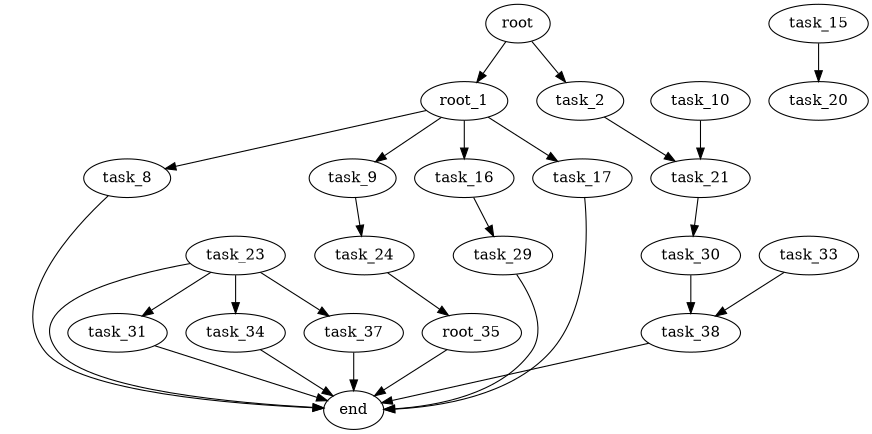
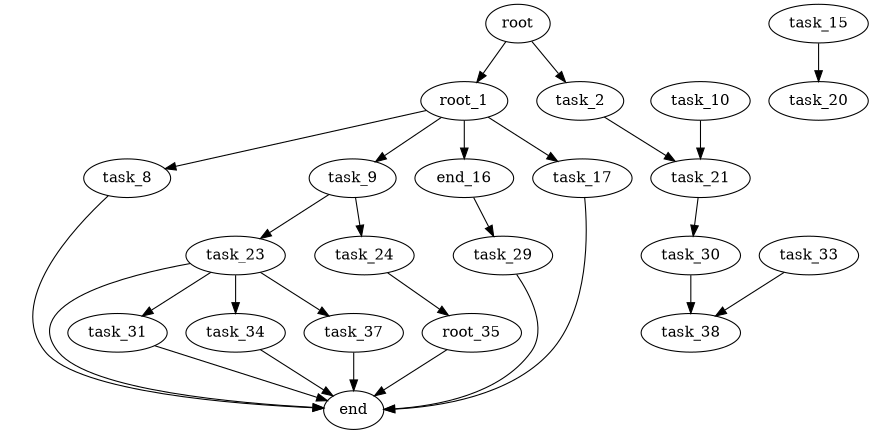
  digraph {
    n1 [label=root_1]
    root
    task_2
    task_8
    task_9
-   task_16
+   task_16 [label=end_16]
    task_17
    task_21
    end
    task_23
    task_24
    task_29
    task_10
    task_15
    task_20
    task_31
    task_34
    task_37
    n19 [label=root_35]
    task_30
    task_38
    task_33
    n1 -> task_8
    n1 -> task_9
    n1 -> task_16
    n1 -> task_17
    root -> n1
    root -> task_2
    task_2 -> task_21
    task_8 -> end
+   task_9 -> task_23
    task_9 -> task_24
    task_16 -> task_29
    task_17 -> end
    task_21 -> task_30
    task_23 -> end
    task_23 -> task_31
    task_23 -> task_34
    task_23 -> task_37
    task_24 -> n19
    task_29 -> end
    task_10 -> task_21
    task_15 -> task_20
    task_31 -> end
    task_34 -> end
    task_37 -> end
    n19 -> end
    task_30 -> task_38
-   task_38 -> end
    task_33 -> task_38
  }
